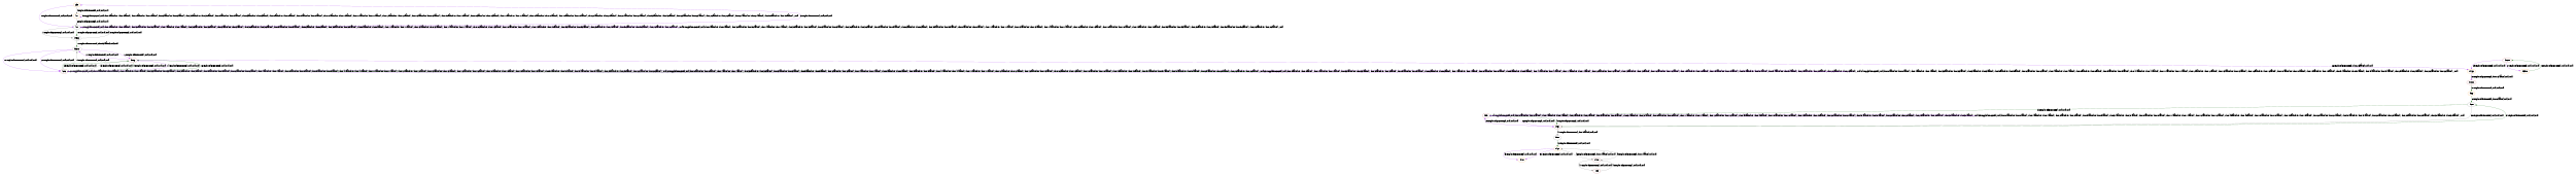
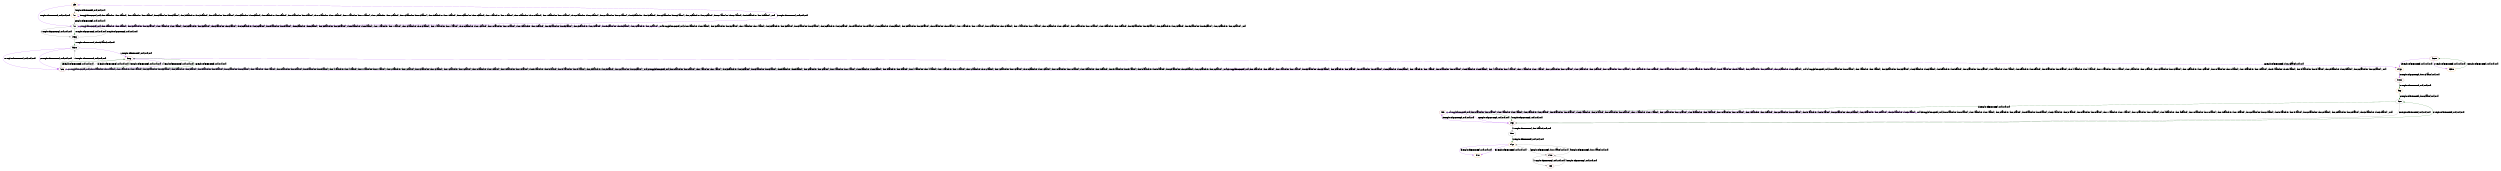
  digraph {
    node [color=brown]
    edge [color=purple]
    gf8 [color=darkorange]
    b0 [color=gray40]
    b1 [color=darkorange]
    d53p [color=gray40]
    d53m [color=gray40]
    d26p
    b26
    d13p [color=darkorange]
    d39m [color=darkorange]
    d26m
    d13m
    d6p [color=darkorange]
    d6m [color=gray40]
    b99
    d5p
    d5m [color=gray40]
    d1p [color=darkorange]
    d7m [color=darkorange]
    d1m
    b83
    gf8 -> b0 [label="1-explore[EXPLORE];/null/null/null"]
    gf8 -> b1 [color=gray40 label="4-explore[EXPLORE];/null/null/null"]
    b0 -> gf8 [label="3-explore[EXPLORE];/null/null/null"]
    b0 -> b0 [label="2-toggle[TOGGLE];/null/door0[false]:=!(door0[false]); door32[false]:=!(door32[false]); door1[false]:=!(door1[false]); door33[false]:=!(door33[false]); door3[false]:=!(door3[false]); door36[false]:=!(door36[false]); door5[false]:=!(door5[false]); door6[false]:=!(door6[false]); door39[false]:=!(door39[false]); door8[false]:=!(door8[false]); door11[false]:=!(door11[false]); door13[false]:=!(door13[false]); door14[false]:=!(door14[false]); door16[false]:=!(door16[false]); door18[false]:=!(door18[false]); door19[false]:=!(door19[false]); door53[false]:=!(door53[false]); door23[false]:=!(door23[false]); door56[false]:=!(door56[false]); door26[false]:=!(door26[false]); /null"]
    b0 -> b0 [label="9-toggle[TOGGLE];/null/door0[false]:=!(door0[false]); door32[false]:=!(door32[false]); door1[false]:=!(door1[false]); door33[false]:=!(door33[false]); door3[false]:=!(door3[false]); door36[false]:=!(door36[false]); door5[false]:=!(door5[false]); door6[false]:=!(door6[false]); door39[false]:=!(door39[false]); door8[false]:=!(door8[false]); door11[false]:=!(door11[false]); door13[false]:=!(door13[false]); door14[false]:=!(door14[false]); door16[false]:=!(door16[false]); door18[false]:=!(door18[false]); door19[false]:=!(door19[false]); door53[false]:=!(door53[false]); door23[false]:=!(door23[false]); door56[false]:=!(door56[false]); door26[false]:=!(door26[false]); /null"]
    b0 -> d53p [color=gray40 label="7-explore[EXPLORE];/null/null/null"]
    b0 -> d53p [color=darkgreen label="10-explore[EXPLORE];/null/null/null"]
    b1 -> b0 [color=gray40 label="6-explore[EXPLORE];/null/null/null"]
    b1 -> b1 [label="5-toggle[TOGGLE];/null/door0[false]:=!(door0[false]); door1[false]:=!(door1[false]); door3[false]:=!(door3[false]); door35[false]:=!(door35[false]); door5[false]:=!(door5[false]); door6[false]:=!(door6[false]); door8[false]:=!(door8[false]); door9[false]:=!(door9[false]); door10[false]:=!(door10[false]); door11[false]:=!(door11[false]); door12[false]:=!(door12[false]); door13[false]:=!(door13[false]); door15[false]:=!(door15[false]); door16[false]:=!(door16[false]); door17[false]:=!(door17[false]); door18[false]:=!(door18[false]); door19[false]:=!(door19[false]); door20[false]:=!(door20[false]); door21[false]:=!(door21[false]); door53[false]:=!(door53[false]); door23[false]:=!(door23[false]); door26[false]:=!(door26[false]); door27[false]:=!(door27[false]); door59[false]:=!(door59[false]); /null"]
    d53p -> b0 [color=gray40 label="8-explore[EXPLORE];/null/null/null"]
    d53p -> d53m [color=darkgreen label="11-explore[EXPLORE];/door53[false]/null/null"]
    d53m -> d26p [label="12-explore[EXPLORE];/null/null/null"]
    d53m -> b26 [label="18-explore[EXPLORE];/null/null/null"]
    d53m -> b26 [label="20-explore[EXPLORE];/null/null/null"]
-   d26p -> d53m [label="17-explore[EXPLORE];/null/null/null"]
    d26p -> b26 [color=gray40 label="13-explore[EXPLORE];/null/null/null"]
    d26p -> b26 [color=darkgreen label="15-explore[EXPLORE];/null/null/null"]
    d26p -> d13p [label="26-explore[EXPLORE];/door26[false]/null/null"]
    b26 -> d53m [color=gray40 label="19-explore[EXPLORE];/null/null/null"]
    b26 -> d26p [label="14-explore[EXPLORE];/null/null/null"]
    b26 -> d26p [color=darkgreen label="16-explore[EXPLORE];/null/null/null"]
    b26 -> d26p [color=darkgreen label="25-explore[EXPLORE];/null/null/null"]
    b26 -> b26 [color=gray40 label="21-toggle[TOGGLE];/null/door0[false]:=!(door0[false]); door1[false]:=!(door1[false]); door33[false]:=!(door33[false]); door3[false]:=!(door3[false]); door5[false]:=!(door5[false]); door6[false]:=!(door6[false]); door7[false]:=!(door7[false]); door8[false]:=!(door8[false]); door9[false]:=!(door9[false]); door41[false]:=!(door41[false]); door11[false]:=!(door11[false]); door12[false]:=!(door12[false]); door13[false]:=!(door13[false]); door16[false]:=!(door16[false]); door18[false]:=!(door18[false]); door19[false]:=!(door19[false]); door51[false]:=!(door51[false]); door54[false]:=!(door54[false]); door25[false]:=!(door25[false]); door26[false]:=!(door26[false]); /null"]
    b26 -> b26 [color=gray40 label="22-toggle[TOGGLE];/null/door0[false]:=!(door0[false]); door1[false]:=!(door1[false]); door33[false]:=!(door33[false]); door3[false]:=!(door3[false]); door5[false]:=!(door5[false]); door6[false]:=!(door6[false]); door7[false]:=!(door7[false]); door8[false]:=!(door8[false]); door9[false]:=!(door9[false]); door41[false]:=!(door41[false]); door11[false]:=!(door11[false]); door12[false]:=!(door12[false]); door13[false]:=!(door13[false]); door16[false]:=!(door16[false]); door18[false]:=!(door18[false]); door19[false]:=!(door19[false]); door51[false]:=!(door51[false]); door54[false]:=!(door54[false]); door25[false]:=!(door25[false]); door26[false]:=!(door26[false]); /null"]
    b26 -> b26 [color=darkgreen label="23-toggle[TOGGLE];/null/door0[false]:=!(door0[false]); door1[false]:=!(door1[false]); door33[false]:=!(door33[false]); door3[false]:=!(door3[false]); door5[false]:=!(door5[false]); door6[false]:=!(door6[false]); door7[false]:=!(door7[false]); door8[false]:=!(door8[false]); door9[false]:=!(door9[false]); door41[false]:=!(door41[false]); door11[false]:=!(door11[false]); door12[false]:=!(door12[false]); door13[false]:=!(door13[false]); door16[false]:=!(door16[false]); door18[false]:=!(door18[false]); door19[false]:=!(door19[false]); door51[false]:=!(door51[false]); door54[false]:=!(door54[false]); door25[false]:=!(door25[false]); door26[false]:=!(door26[false]); /null"]
    b26 -> b26 [label="24-toggle[TOGGLE];/null/door0[false]:=!(door0[false]); door1[false]:=!(door1[false]); door33[false]:=!(door33[false]); door3[false]:=!(door3[false]); door5[false]:=!(door5[false]); door6[false]:=!(door6[false]); door7[false]:=!(door7[false]); door8[false]:=!(door8[false]); door9[false]:=!(door9[false]); door41[false]:=!(door41[false]); door11[false]:=!(door11[false]); door12[false]:=!(door12[false]); door13[false]:=!(door13[false]); door16[false]:=!(door16[false]); door18[false]:=!(door18[false]); door19[false]:=!(door19[false]); door51[false]:=!(door51[false]); door54[false]:=!(door54[false]); door25[false]:=!(door25[false]); door26[false]:=!(door26[false]); /null"]
    d13p -> d13m [label="30-explore[EXPLORE];/door13[false]/null/null"]
    d39m -> d26m [color=darkgreen label="28-explore[EXPLORE];/null/null/null"]
    d26m -> d13p [label="29-explore[EXPLORE];/null/null/null"]
    d26m -> d39m [label="27-explore[EXPLORE];/null/null/null"]
    d13m -> d6p [color=darkgreen label="31-explore[EXPLORE];/null/null/null"]
    d6p -> d6m [color=darkgreen label="32-explore[EXPLORE];/door6[false]/null/null"]
    d6m -> b99 [color=darkgreen label="33-explore[EXPLORE];/null/null/null"]
    d6m -> d5p [color=gray40 label="38-explore[EXPLORE];/null/null/null"]
    b99 -> b99 [color=gray40 label="34-toggle[TOGGLE];/null/door0[false]:=!(door0[false]); door1[false]:=!(door1[false]); door2[false]:=!(door2[false]); door5[false]:=!(door5[false]); door37[false]:=!(door37[false]); door8[false]:=!(door8[false]); door11[false]:=!(door11[false]); door12[false]:=!(door12[false]); door45[false]:=!(door45[false]); door18[false]:=!(door18[false]); door19[false]:=!(door19[false]); door20[false]:=!(door20[false]); door57[false]:=!(door57[false]); door28[false]:=!(door28[false]); door29[false]:=!(door29[false]); door30[false]:=!(door30[false]); /null"]
    b99 -> b99 [label="35-toggle[TOGGLE];/null/door0[false]:=!(door0[false]); door1[false]:=!(door1[false]); door2[false]:=!(door2[false]); door5[false]:=!(door5[false]); door37[false]:=!(door37[false]); door8[false]:=!(door8[false]); door11[false]:=!(door11[false]); door12[false]:=!(door12[false]); door45[false]:=!(door45[false]); door18[false]:=!(door18[false]); door19[false]:=!(door19[false]); door20[false]:=!(door20[false]); door57[false]:=!(door57[false]); door28[false]:=!(door28[false]); door29[false]:=!(door29[false]); door30[false]:=!(door30[false]); /null"]
    b99 -> d5p [label="36-explore[EXPLORE];/null/null/null"]
    b99 -> d5p [color=darkgreen label="40-explore[EXPLORE];/null/null/null"]
    d5p -> d6m [color=darkgreen label="37-explore[EXPLORE];/null/null/null"]
    d5p -> b99 [label="39-explore[EXPLORE];/null/null/null"]
    d5p -> d5m [color=gray40 label="41-explore[EXPLORE];/door5[false]/null/null"]
    d5m -> d1p [color=darkgreen label="42-explore[EXPLORE];/null/null/null"]
    d1p -> d7m [label="43-explore[EXPLORE];/null/null/null"]
    d1p -> d7m [label="50-explore[EXPLORE];/null/null/null"]
    d1p -> d1m [color=gray40 label="46-explore[EXPLORE];/door1[false]/null/null"]
    d1m -> d1p [color=gray40 label="49-explore[EXPLORE];/door1[false]/null/null"]
    d1m -> b83 [color=gray40 label="47-explore[EXPLORE];/null/null/null"]
    b83 -> d1m [color=gray40 label="48-explore[EXPLORE];/null/null/null"]
  }
